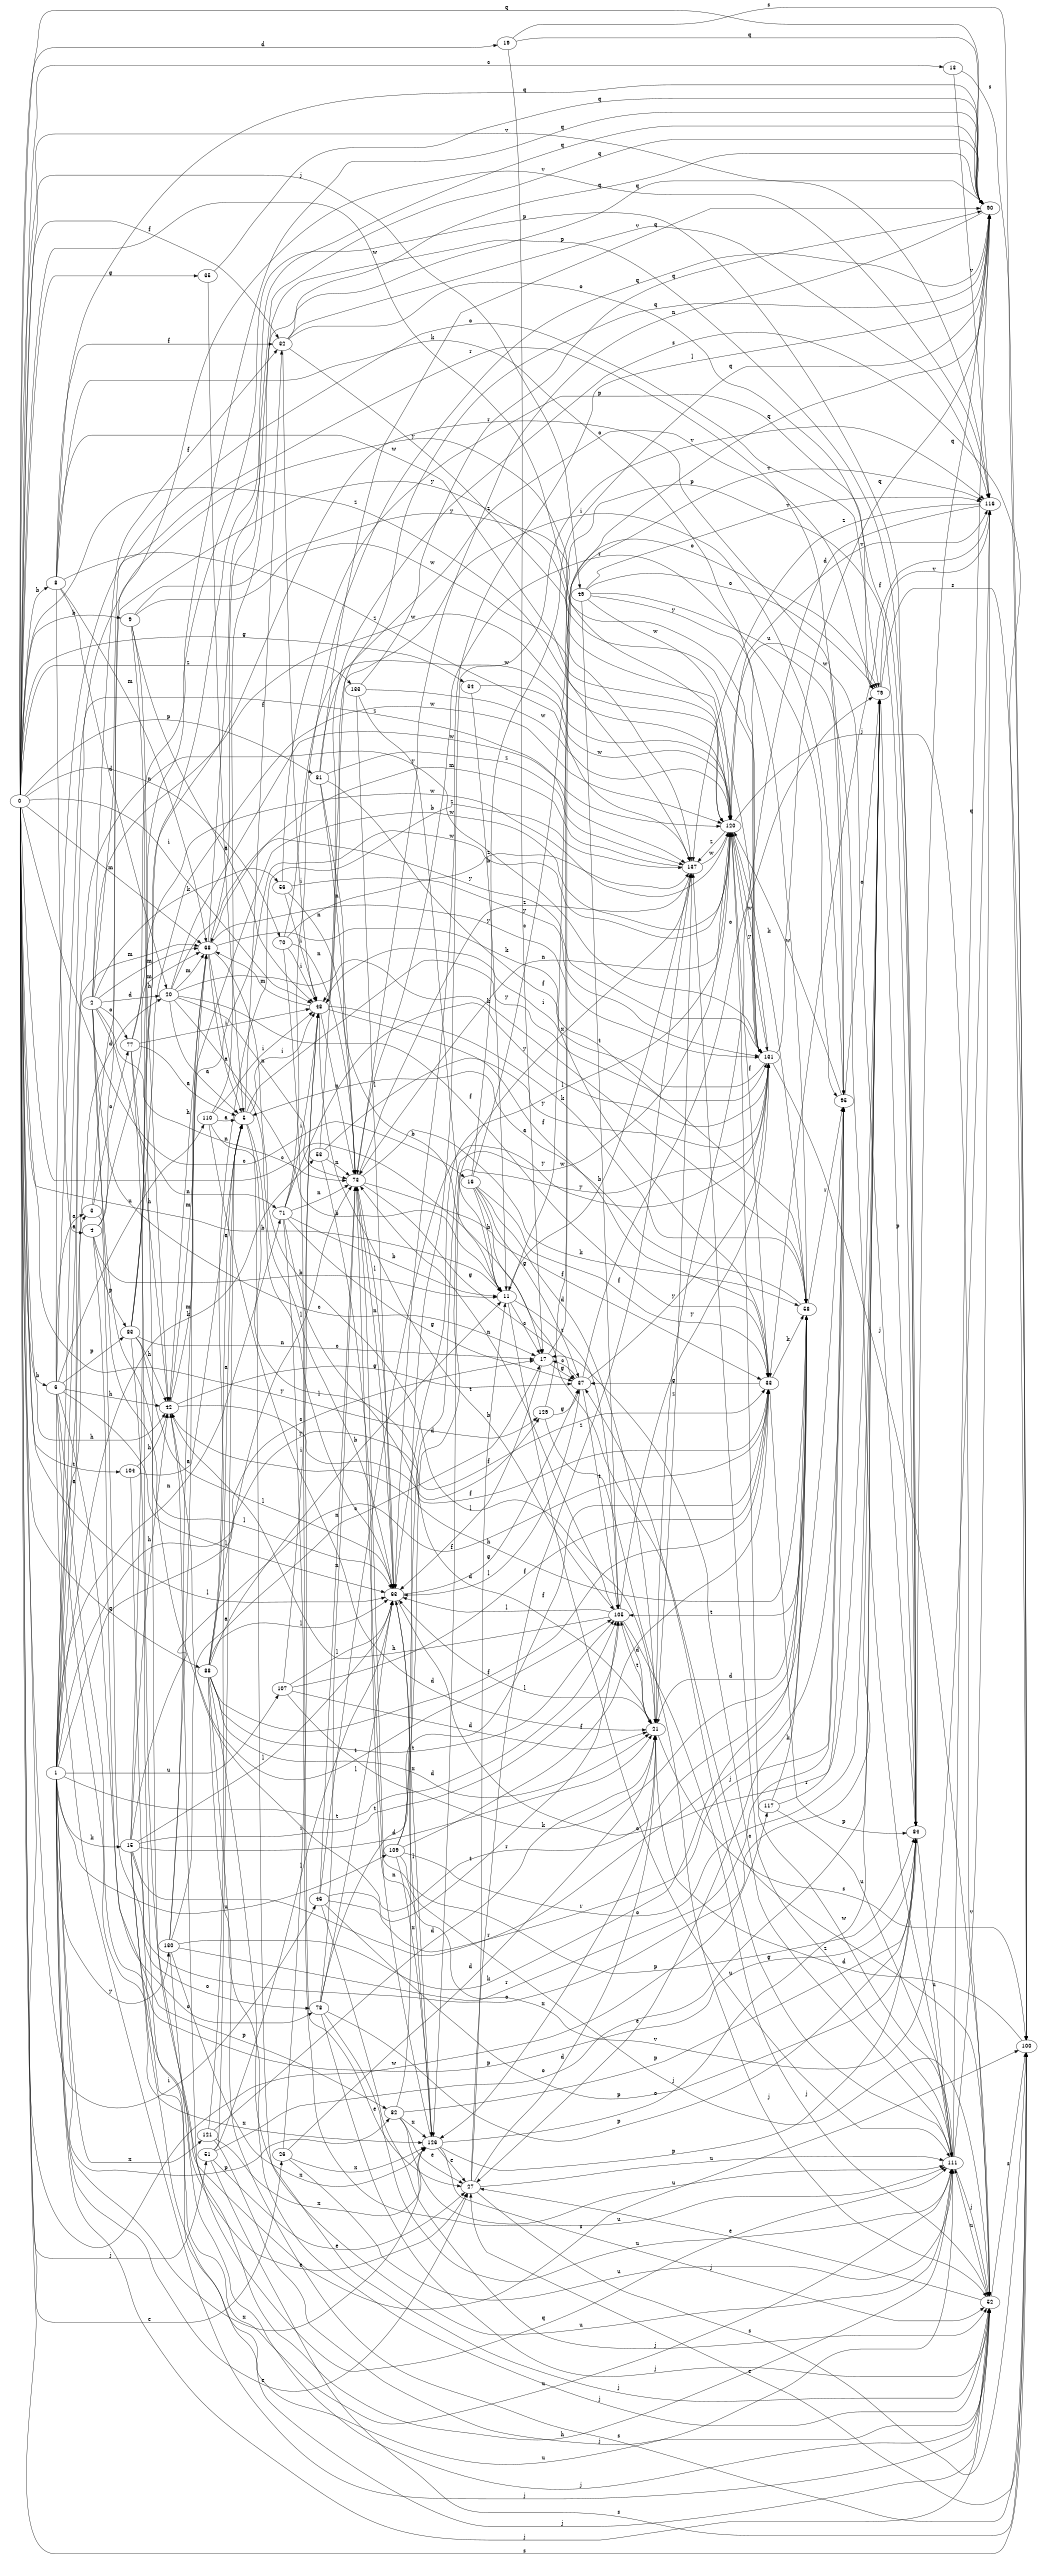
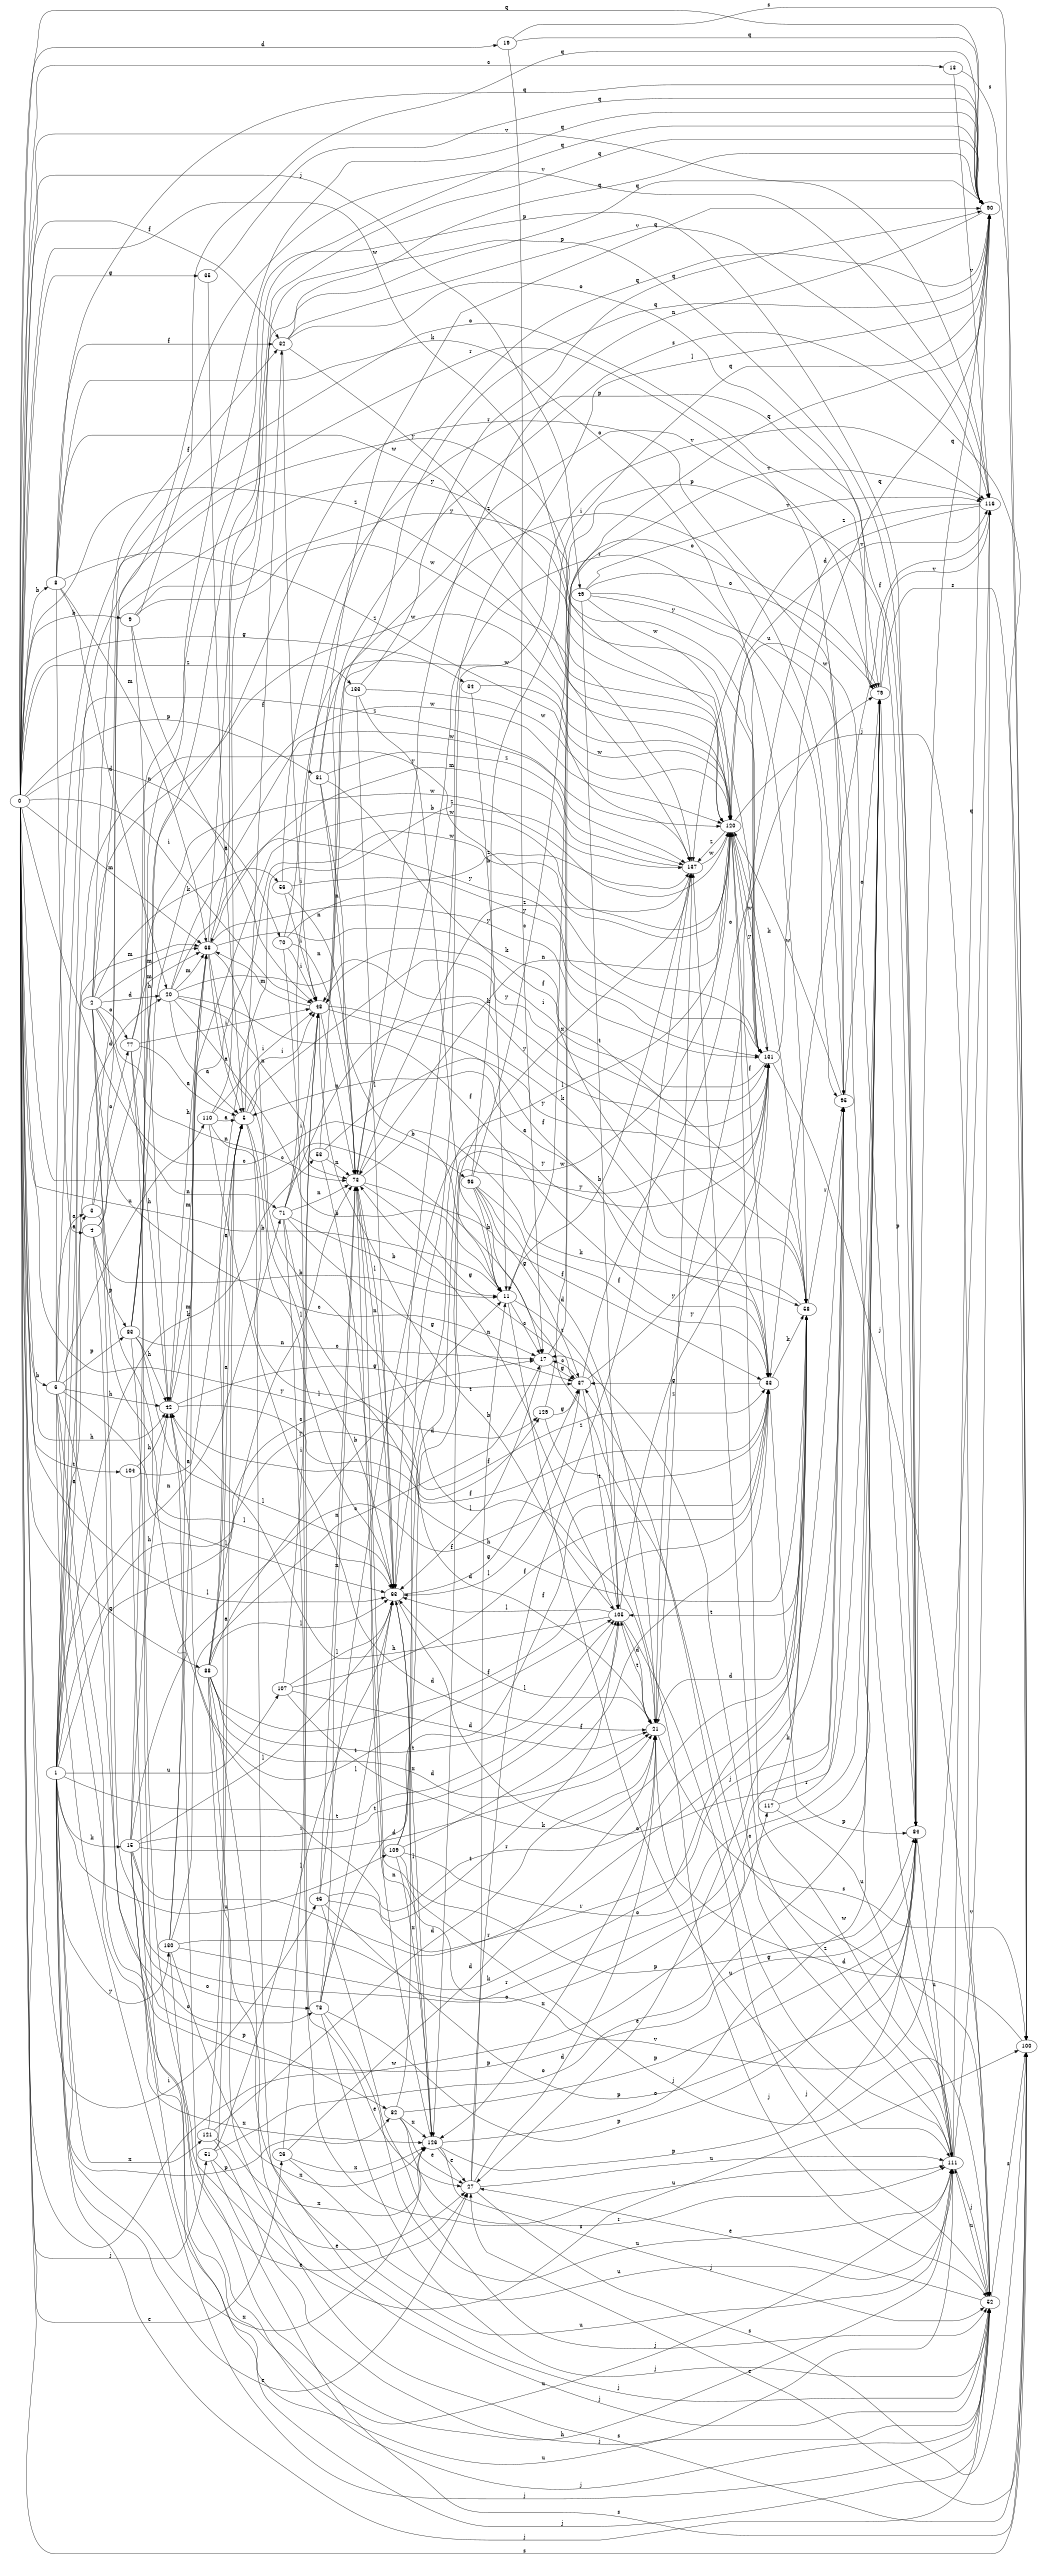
  strict digraph {
    rankdir=LR
    0
    6
    8
    9
    11
    13
-   16
+   16 [label=96]
    17
    19
    26
    32
    34
    35
    42
    46
    48
    49
    51
    63
    68
    70
    81
    88
    90
    100
    104
    116
    117
    120
    129
    133
    137
    3
    52
    126
    131
    78
    83
    79
    84
    110
    20
    4
    58
    105
    111
    21
    33
    37
    5
    95
    73
    27
    1
    53
    n56 [label=15]
    71
    82
    107
    109
    121
    130
    77
    2
    56
    0 -> 6 [label=b]
    0 -> 8 [label=b]
    0 -> 9 [label=b]
    0 -> 11 [label=b]
    0 -> 13 [label=c]
    0 -> 16 [label=c]
    0 -> 17 [label=c]
    0 -> 19 [label=d]
    0 -> 26 [label=e]
    0 -> 32 [label=f]
    0 -> 34 [label=g]
    0 -> 35 [label=g]
    0 -> 42 [label=h]
    0 -> 46 [label=i]
    0 -> 48 [label=i]
    0 -> 49 [label=j]
    0 -> 51 [label=j]
    0 -> 63 [label=l]
    0 -> 68 [label=m]
    0 -> 70 [label=n]
    0 -> 81 [label=p]
    0 -> 88 [label=q]
    0 -> 90 [label=q]
    0 -> 100 [label=s]
    0 -> 104 [label=t]
    0 -> 116 [label=v]
    0 -> 117 [label=w]
    0 -> 120 [label=w]
    0 -> 129 [label=y]
    0 -> 133 [label=z]
    0 -> 137 [label=z]
    6 -> 42 [label=h]
    6 -> 63 [label=l]
    6 -> 3 [label=a]
    6 -> 52 [label=j]
    6 -> 126 [label=x]
    6 -> 131 [label=y]
    6 -> 78 [label=o]
    6 -> 83 [label=p]
    6 -> 79 [label=o]
    6 -> 84 [label=p]
    6 -> 110 [label=u]
    8 -> 32 [label=f]
    8 -> 68 [label=m]
    8 -> 90 [label=q]
    8 -> 120 [label=w]
    8 -> 137 [label=z]
    8 -> 20 [label=d]
    8 -> 4 [label=a]
    8 -> 58 [label=k]
    9 -> 42 [label=h]
    9 -> 48 [label=i]
-   9 -> 111 [label=q]
+   9 -> 90 [label=q]
    9 -> 120 [label=w]
    9 -> 131 [label=y]
    11 -> 17 [label=c]
    11 -> 79 [label=o]
    11 -> 105 [label=t]
    11 -> 111 [label=u]
    13 -> 100 [label=s]
    13 -> 116 [label=v]
    16 -> 11 [label=b]
    16 -> 90 [label=q]
    16 -> 52 [label=j]
    16 -> 84 [label=p]
    16 -> 21 [label=d]
    16 -> 33 [label=f]
    16 -> 37 [label=g]
    17 -> 63 [label=l]
    17 -> 116 [label=v]
    17 -> 37 [label=g]
    19 -> 17 [label=c]
    19 -> 90 [label=q]
    19 -> 100 [label=s]
    26 -> 48 [label=i]
    26 -> 126 [label=x]
    26 -> 111 [label=u]
    26 -> 21 [label=d]
    32 -> 48 [label=i]
    32 -> 90 [label=q]
    32 -> 116 [label=v]
    32 -> 137 [label=z]
    32 -> 79 [label=o]
    34 -> 11 [label=b]
    34 -> 120 [label=w]
    35 -> 90 [label=q]
    35 -> 5 [label=a]
    42 -> 68 [label=m]
    42 -> 120 [label=w]
    42 -> 33 [label=f]
    42 -> 37 [label=g]
    42 -> 95 [label=r]
    46 -> 52 [label=j]
    46 -> 131 [label=y]
    46 -> 84 [label=p]
    46 -> 105 [label=t]
    46 -> 95 [label=r]
    46 -> 73 [label=n]
    48 -> 68 [label=m]
    48 -> 100 [label=s]
    48 -> 58 [label=k]
    48 -> 105 [label=t]
    48 -> 33 [label=f]
    48 -> 73 [label=n]
    49 -> 116 [label=v]
    49 -> 120 [label=w]
    49 -> 131 [label=y]
    49 -> 79 [label=o]
    49 -> 105 [label=t]
    49 -> 111 [label=u]
    51 -> 63 [label=l]
    51 -> 100 [label=s]
    51 -> 79 [label=o]
    51 -> 5 [label=a]
    51 -> 27 [label=e]
    63 -> 126 [label=x]
    63 -> 79 [label=o]
    63 -> 37 [label=g]
    63 -> 73 [label=n]
    68 -> 42 [label=h]
    68 -> 63 [label=l]
    68 -> 90 [label=q]
    68 -> 131 [label=y]
    68 -> 84 [label=p]
    68 -> 58 [label=k]
    68 -> 21 [label=d]
    68 -> 5 [label=a]
    70 -> 48 [label=i]
    70 -> 120 [label=w]
    70 -> 137 [label=z]
    70 -> 73 [label=n]
    70 -> 27 [label=e]
    81 -> 11 [label=b]
    81 -> 90 [label=q]
    81 -> 137 [label=z]
    81 -> 79 [label=o]
    81 -> 33 [label=f]
    81 -> 73 [label=n]
    88 -> 11 [label=b]
    88 -> 63 [label=l]
    88 -> 100 [label=s]
    88 -> 137 [label=z]
    88 -> 52 [label=j]
    88 -> 105 [label=t]
    88 -> 111 [label=u]
    88 -> 21 [label=d]
    88 -> 33 [label=f]
    88 -> 5 [label=a]
    88 -> 73 [label=n]
    90 -> 63 [label=l]
    90 -> 73 [label=n]
    100 -> 21 [label=d]
    100 -> 27 [label=e]
    104 -> 42 [label=h]
    104 -> 52 [label=j]
    104 -> 5 [label=a]
    116 -> 137 [label=z]
    116 -> 21 [label=d]
    116 -> 33 [label=f]
    117 -> 58 [label=k]
    117 -> 111 [label=u]
    117 -> 95 [label=r]
    120 -> 63 [label=l]
    120 -> 116 [label=v]
    120 -> 137 [label=z]
    120 -> 52 [label=j]
    120 -> 131 [label=y]
    120 -> 58 [label=k]
    120 -> 33 [label=f]
    120 -> 73 [label=n]
    129 -> 90 [label=q]
    129 -> 52 [label=j]
    129 -> 37 [label=g]
    133 -> 11 [label=b]
    133 -> 63 [label=l]
    133 -> 90 [label=q]
    133 -> 120 [label=w]
    137 -> 11 [label=b]
    137 -> 68 [label=m]
    137 -> 120 [label=w]
    137 -> 126 [label=x]
    3 -> 116 [label=v]
    3 -> 78 [label=o]
    3 -> 77 [label=o]
    52 -> 100 [label=s]
    52 -> 111 [label=u]
    52 -> 27 [label=e]
    126 -> 63 [label=l]
    126 -> 52 [label=j]
    126 -> 79 [label=o]
    126 -> 84 [label=p]
    126 -> 73 [label=n]
    126 -> 27 [label=e]
    131 -> 48 [label=i]
    131 -> 90 [label=q]
    131 -> 120 [label=w]
    131 -> 52 [label=j]
    78 -> 63 [label=l]
    78 -> 52 [label=j]
    78 -> 84 [label=p]
    78 -> 111 [label=u]
    78 -> 33 [label=f]
    78 -> 73 [label=n]
    83 -> 17 [label=c]
    83 -> 42 [label=h]
    83 -> 63 [label=l]
    83 -> 120 [label=w]
    83 -> 84 [label=p]
    83 -> 111 [label=u]
    83 -> 95 [label=r]
    79 -> 100 [label=s]
    79 -> 116 [label=v]
    79 -> 84 [label=p]
    84 -> 90 [label=q]
    84 -> 120 [label=w]
    84 -> 111 [label=u]
    110 -> 48 [label=i]
    110 -> 90 [label=q]
    110 -> 21 [label=d]
    110 -> 33 [label=f]
    110 -> 5 [label=a]
    20 -> 11 [label=b]
    20 -> 68 [label=m]
    20 -> 120 [label=w]
    20 -> 131 [label=y]
    20 -> 58 [label=k]
    20 -> 33 [label=f]
    20 -> 5 [label=a]
    20 -> 73 [label=n]
    4 -> 11 [label=b]
    4 -> 68 [label=m]
    4 -> 131 [label=y]
    4 -> 83 [label=p]
    4 -> 82 [label=p]
    58 -> 42 [label=h]
    58 -> 105 [label=t]
    58 -> 21 [label=d]
    58 -> 5 [label=a]
    58 -> 95 [label=r]
    58 -> 27 [label=e]
    105 -> 42 [label=h]
    105 -> 63 [label=l]
    105 -> 52 [label=j]
    105 -> 131 [label=y]
    105 -> 21 [label=d]
    105 -> 73 [label=n]
    111 -> 17 [label=c]
    111 -> 42 [label=h]
    111 -> 90 [label=q]
    111 -> 116 [label=v]
    111 -> 120 [label=w]
    111 -> 137 [label=z]
    111 -> 52 [label=j]
    111 -> 37 [label=g]
    21 -> 63 [label=l]
    21 -> 100 [label=s]
    21 -> 137 [label=z]
    21 -> 126 [label=x]
    21 -> 105 [label=t]
    33 -> 84 [label=p]
    33 -> 58 [label=k]
    33 -> 37 [label=g]
    37 -> 17 [label=c]
    37 -> 63 [label=l]
    37 -> 131 [label=y]
    37 -> 79 [label=o]
    37 -> 105 [label=t]
    5 -> 32 [label=f]
    5 -> 48 [label=i]
    5 -> 63 [label=l]
    5 -> 52 [label=j]
    5 -> 131 [label=y]
    95 -> 48 [label=i]
    95 -> 120 [label=w]
    95 -> 79 [label=o]
    73 -> 63 [label=l]
    73 -> 137 [label=z]
    73 -> 52 [label=j]
    73 -> 58 [label=k]
    73 -> 33 [label=f]
    73 -> 37 [label=g]
    73 -> 95 [label=r]
    27 -> 11 [label=b]
    27 -> 100 [label=s]
    27 -> 137 [label=z]
    27 -> 111 [label=u]
    27 -> 21 [label=d]
    1 -> 17 [label=c]
    1 -> 68 [label=m]
    1 -> 129 [label=y]
    1 -> 137 [label=z]
    1 -> 3 [label=a]
    1 -> 52 [label=j]
    1 -> 126 [label=x]
    1 -> 131 [label=y]
    1 -> 20 [label=d]
    1 -> 105 [label=t]
    1 -> 27 [label=e]
    1 -> 53 [label=k]
    1 -> n56 [label=k]
    1 -> 71 [label=n]
    1 -> 82 [label=p]
    1 -> 107 [label=u]
    1 -> 109 [label=u]
    1 -> 121 [label=x]
    1 -> 130 [label=y]
    53 -> 90 [label=q]
    53 -> 116 [label=v]
    53 -> 131 [label=y]
    53 -> 73 [label=n]
    n56 -> 42 [label=h]
    n56 -> 63 [label=l]
    n56 -> 90 [label=q]
    n56 -> 79 [label=o]
    n56 -> 105 [label=t]
    n56 -> 111 [label=u]
    n56 -> 21 [label=d]
    n56 -> 33 [label=f]
    n56 -> 95 [label=r]
    n56 -> 27 [label=e]
    71 -> 11 [label=b]
    71 -> 48 [label=i]
    71 -> 90 [label=q]
    71 -> 131 [label=y]
-   71 -> 111 [label=u]
+   71 -> 111 [label=r]
    71 -> 21 [label=d]
    71 -> 37 [label=g]
    71 -> 73 [label=n]
    82 -> 116 [label=v]
    82 -> 126 [label=x]
    82 -> 84 [label=p]
    82 -> 111 [label=u]
    82 -> 27 [label=e]
    107 -> 48 [label=i]
    107 -> 63 [label=l]
    107 -> 58 [label=k]
    107 -> 21 [label=d]
    107 -> 33 [label=f]
    109 -> 120 [label=w]
    109 -> 126 [label=x]
    109 -> 131 [label=y]
    109 -> 79 [label=o]
    109 -> 84 [label=p]
    109 -> 33 [label=f]
    121 -> 52 [label=j]
    121 -> 126 [label=x]
    121 -> 21 [label=d]
    121 -> 5 [label=a]
    130 -> 17 [label=c]
    130 -> 68 [label=m]
    130 -> 120 [label=w]
    130 -> 52 [label=j]
    130 -> 126 [label=x]
    130 -> 58 [label=k]
    130 -> 95 [label=r]
    77 -> 42 [label=h]
    77 -> 48 [label=i]
    77 -> 90 [label=q]
    77 -> 100 [label=s]
    77 -> 120 [label=w]
    77 -> 5 [label=a]
    2 -> 17 [label=c]
    2 -> 32 [label=f]
    2 -> 63 [label=l]
    2 -> 68 [label=m]
    2 -> 120 [label=w]
    2 -> 20 [label=d]
    2 -> 105 [label=t]
    2 -> 95 [label=r]
    2 -> 73 [label=n]
    2 -> 71 [label=n]
    2 -> 77 [label=o]
    2 -> 56 [label=k]
    56 -> 48 [label=i]
    56 -> 131 [label=y]
    56 -> 84 [label=p]
    56 -> 73 [label=n]
  }
